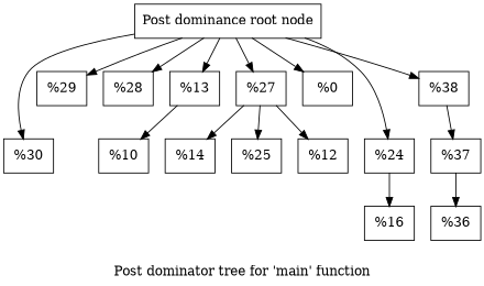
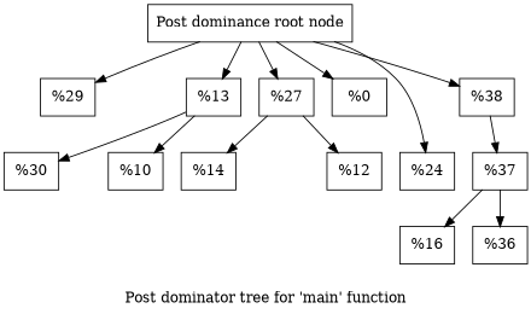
  digraph {
    label="Post dominator tree for 'main' function"
    node [shape=record]
    n1 [label="{Post dominance root node}"]
    n2 [label="{%30}"]
    n3 [label="{%29}"]
-   n4 [label="{%28}"]
    n5 [label="{%27}"]
    n6 [label="{%13}"]
    n7 [label="{%0}"]
    n8 [label="{%24}"]
    n9 [label="{%38}"]
    n10 [label="{%12}"]
    n11 [label="{%14}"]
-   n12 [label="{%25}"]
    n13 [label="{%10}"]
    n14 [label="{%37}"]
    n15 [label="{%16}"]
    n16 [label="{%36}"]
-   n1 -> n2
+   n6 -> n2
    n1 -> n3
-   n1 -> n4
    n1 -> n5
    n1 -> n6
    n1 -> n7
    n1 -> n8
    n1 -> n9
    n5 -> n10
    n5 -> n11
-   n5 -> n12
    n6 -> n13
    n9 -> n14
-   n8 -> n15
+   n14 -> n15
    n14 -> n16
  }
